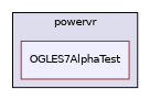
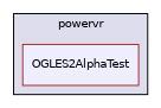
  digraph {
    compound=true
-   n1 [fillcolor="#eeeeff" fontname=Helvetica fontsize=10 label=OGLES7AlphaTest pencolor=black shape=box style=filled color=brown]
+   n1 [fillcolor="#eeeeff" fontname=Helvetica fontsize=10 label=OGLES2AlphaTest pencolor=black shape=box style=filled color=brown]
    subgraph cluster_1 {
      bgcolor="#ddddee"
      fontname=Helvetica
      fontsize=10
      label=powervr
      pencolor=black
      n1
    }
  }
